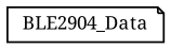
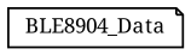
  digraph {
    rankdir=LR
    fontname="Noto Serif"
-   n1 [color=black fillcolor=white fontname="Noto Serif" fontsize=10 height=0.2 label=BLE2904_Data shape=note style=filled width=0.4]
+   n1 [color=black fillcolor=white fontname="Noto Serif" fontsize=10 height=0.2 label=BLE8904_Data shape=note style=filled width=0.4]
  }
